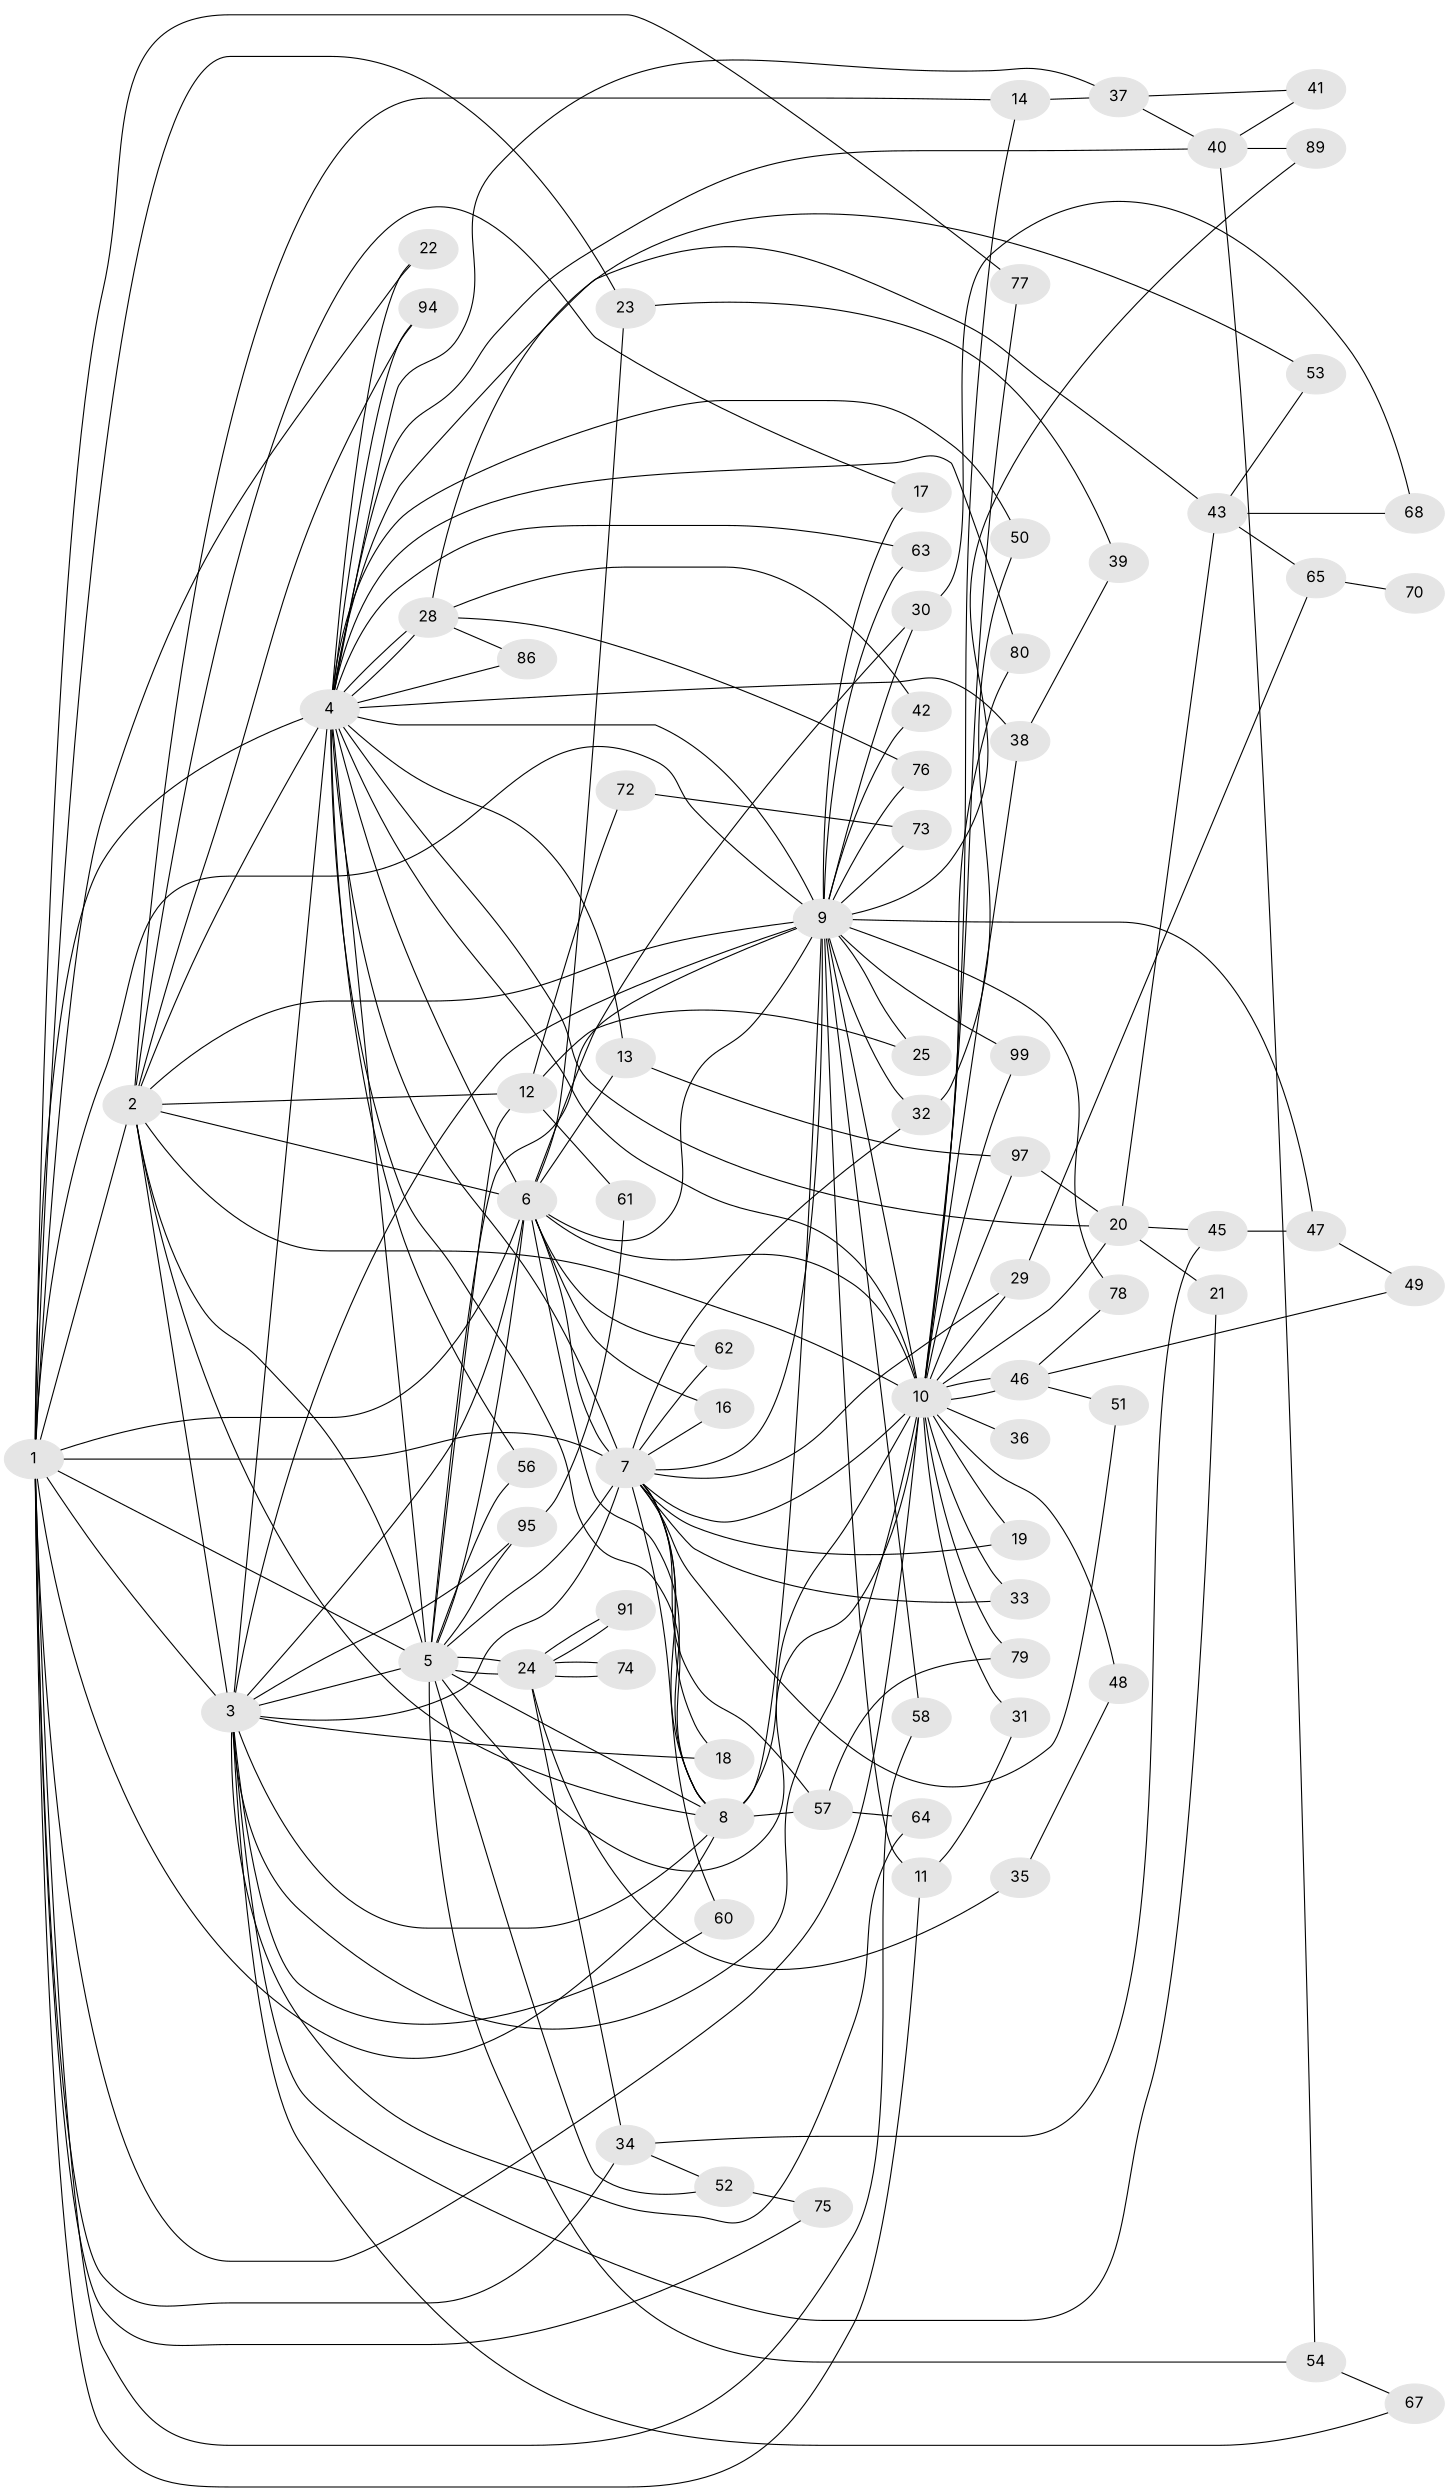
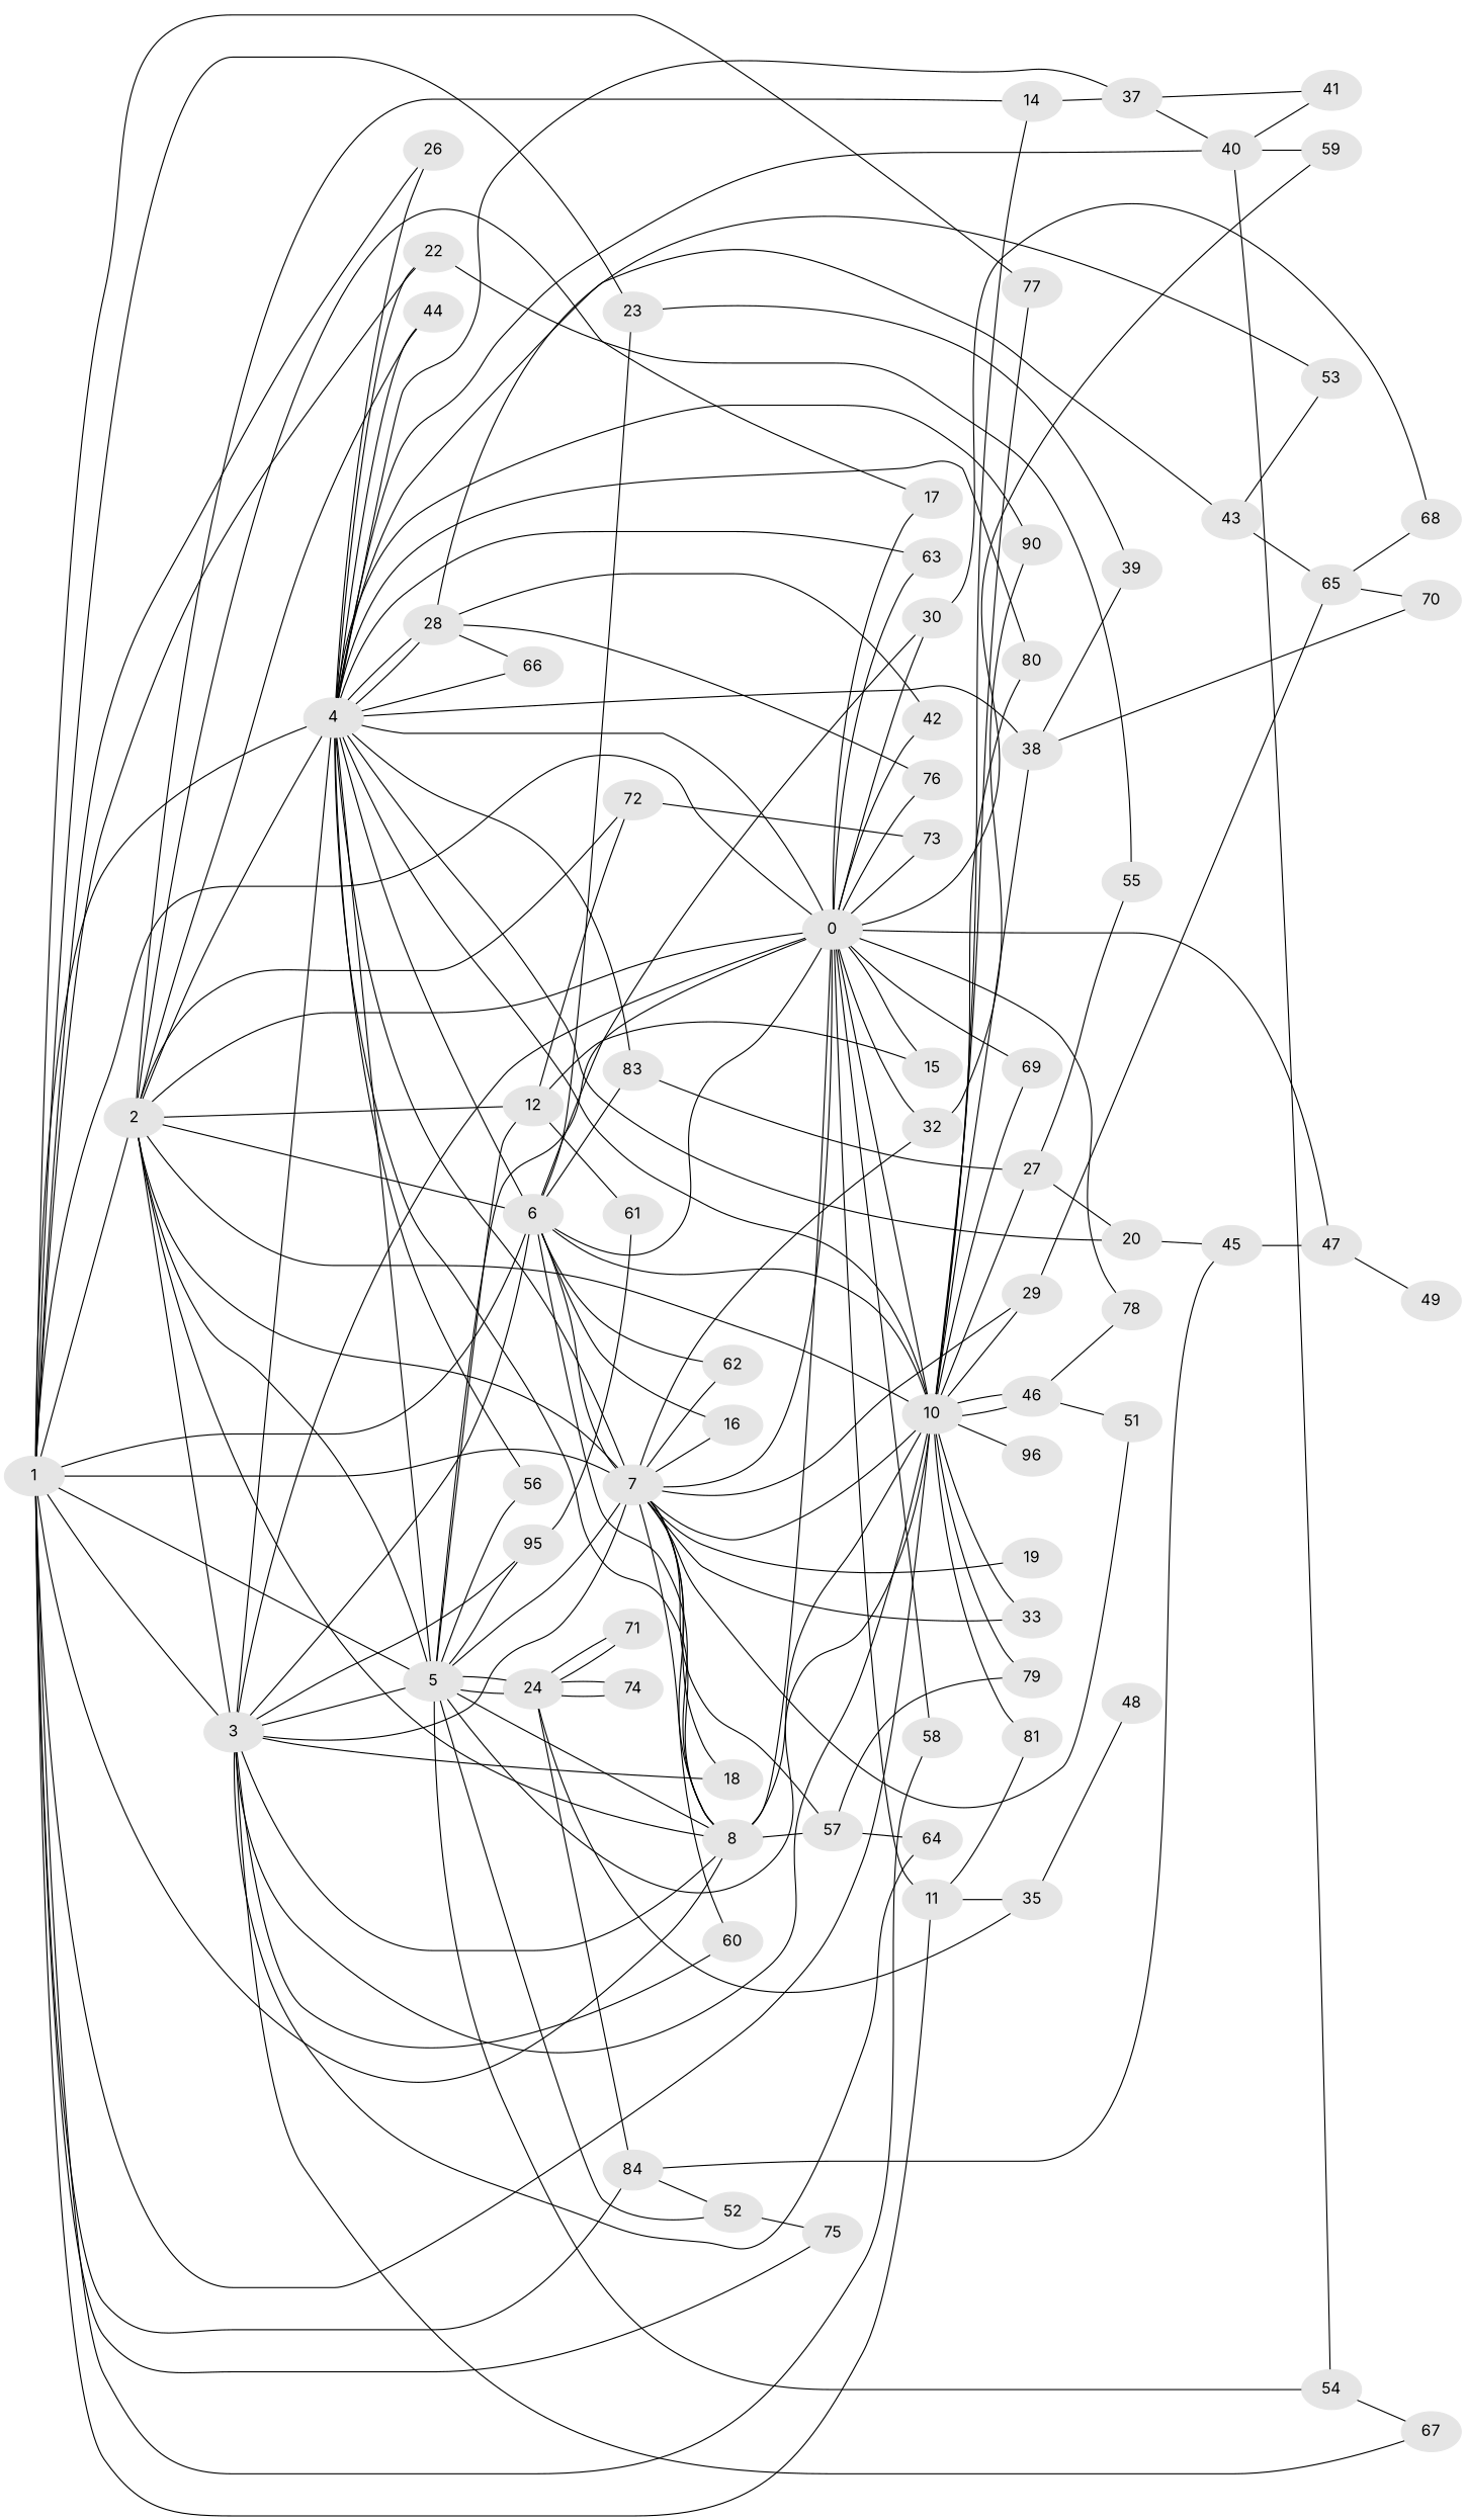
  graph {
    fontname=Inter
    rankdir=LR
    node [color=gray90 fontname=Inter style=filled]
    edge [fontname=Inter]
    1
    2
    3
    4
    5
    6
    7
    8
-   9
+   9 [label=0]
    10
    11
    22
    23
-   34
+   26
+   34 [label=84]
    58
    75
    77
    14
    17
-   44 [label=94]
+   44
    72
    12
    18
-   21
    n26 [label=95]
    60
    64
    67
-   13
+   13 [label=83]
    20
    28
    37
    38
    40
    43
-   50
+   50 [label=90]
    56
    63
-   66 [label=86]
+   66
    80
    24
    52
    54
    16
    30
    62
    19
    29
    32
    33
    51
    57
-   15 [label=25]
+   15
    42
    47
-   59 [label=89]
-   69 [label=99]
+   59
+   69
    73
    76
    78
-   27 [label=97]
-   31
-   36
+   27
+   31 [label=81]
+   36 [label=96]
    46
    48
    79
    35
+   55
    39
    45
    61
    53
    41
    70
    65
    68
-   71 [label=91]
+   71
    74
    49
    1 -- 2
    1 -- 3
    1 -- 4
    1 -- 5
    1 -- 6
    1 -- 7
    1 -- 8
    1 -- 9
    1 -- 10
    1 -- 11
    1 -- 22
    1 -- 23
+   1 -- 26
    1 -- 34
    1 -- 58
    1 -- 75
    1 -- 77
    2 -- 3
    2 -- 4
    2 -- 5
    2 -- 6
+   2 -- 7
    2 -- 8
    2 -- 9
    2 -- 10
    2 -- 14
    2 -- 17
    2 -- 44
+   2 -- 72
    2 -- 12
    3 -- 4
    3 -- 5
    3 -- 6
    3 -- 7
    3 -- 8
    3 -- 9
    3 -- 10
    3 -- 18
-   3 -- 21
    3 -- n26
    3 -- 60
    3 -- 64
    3 -- 67
    4 -- 5
    4 -- 6
    4 -- 7
    4 -- 8
    4 -- 9
    4 -- 10
    4 -- 22
+   4 -- 26
    4 -- 44
    4 -- 13
    4 -- 20
    4 -- 28
    4 -- 28
    4 -- 37
    4 -- 38
    4 -- 40
    4 -- 43
    4 -- 50
    4 -- 56
    4 -- 63
    4 -- 66
    4 -- 80
-   5 -- 6
    5 -- 7
    5 -- 8
    5 -- 9
    5 -- 10
    5 -- 12
    5 -- n26
    5 -- 56
    5 -- 24
    5 -- 24
    5 -- 52
    5 -- 54
    6 -- 7
    6 -- 8
    6 -- 9
    6 -- 10
    6 -- 23
    6 -- 13
    6 -- 16
    6 -- 30
    6 -- 62
    7 -- 8
    7 -- 9
    7 -- 10
    7 -- 18
    7 -- 60
    7 -- 16
    7 -- 62
    7 -- 19
    7 -- 29
    7 -- 32
    7 -- 33
    7 -- 51
    7 -- 57
    8 -- 9
    8 -- 10
    8 -- 57
    9 -- 10
    9 -- 11
    9 -- 58
    9 -- 17
    9 -- 63
    9 -- 30
    9 -- 32
    9 -- 15
    9 -- 42
    9 -- 47
    9 -- 59
    9 -- 69
    9 -- 73
    9 -- 76
    9 -- 78
    10 -- 77
    10 -- 14
-   10 -- 20
    10 -- 38
    10 -- 80
-   10 -- 19
    10 -- 29
    10 -- 33
    10 -- 69
    10 -- 27
    10 -- 31
    10 -- 36
    10 -- 46
    10 -- 46
-   10 -- 48
    10 -- 79
    11 -- 31
+   11 -- 35
+   22 -- 55
    23 -- 39
    34 -- 52
    34 -- 45
    14 -- 37
    72 -- 73
    12 -- 72
    12 -- 15
    12 -- 61
    n26 -- 61
    13 -- 27
-   20 -- 21
-   20 -- 43
    20 -- 45
    28 -- 66
    28 -- 42
    28 -- 76
    28 -- 53
    37 -- 40
    37 -- 41
    38 -- 39
+   38 -- 70
    40 -- 54
    40 -- 59
    40 -- 41
    43 -- 53
    43 -- 65
-   43 -- 68
+   65 -- 68
    24 -- 34
    24 -- 35
    24 -- 71
    24 -- 71
    24 -- 74
    24 -- 74
    52 -- 75
    54 -- 67
    30 -- 68
    29 -- 65
    32 -- 50
    57 -- 64
    57 -- 79
    47 -- 49
    27 -- 20
+   27 -- 55
    46 -- 51
    46 -- 78
-   46 -- 49
    35 -- 48
    45 -- 47
    65 -- 70
  }
